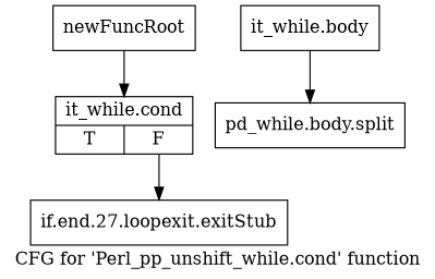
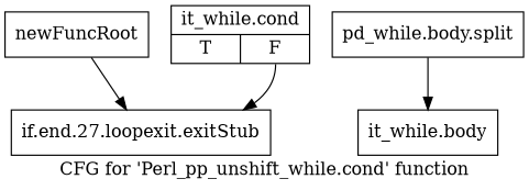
  digraph {
    label="CFG for 'Perl_pp_unshift_while.cond' function"
    node [shape=record]
    n1 [label="{newFuncRoot}"]
    n2 [label="{it_while.cond|{<s0>T|<s1>F}}"]
    n3 [label="{if.end.27.loopexit.exitStub}"]
    n4 [label="{it_while.body}"]
    n5 [label="{pd_while.body.split}"]
-   n1 -> n2
+   n1 -> n3
    n2 -> n3 [tailport=s1]
-   n4 -> n5
+   n5 -> n4
  }
